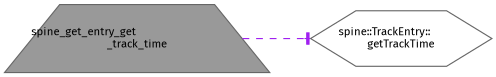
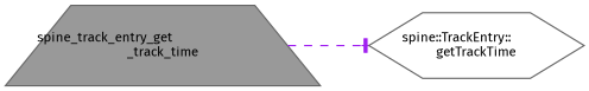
  digraph {
    rankdir=LR
    fontname="Fira Sans"
    node [fontname="Fira Sans" fontsize=10 style=filled]
-   n1 [color=gray40 fillcolor=grey60 fontcolor=black height=0.2 label="spine_get_entry_get\l_track_time" shape=trapezium width=0.4]
+   n1 [color=gray40 fillcolor=grey60 fontcolor=black height=0.2 label="spine_track_entry_get\l_track_time" shape=trapezium width=0.4]
    n2 [color=grey40 fillcolor=white height=0.2 label="spine::TrackEntry::\lgetTrackTime" shape=hexagon width=0.4]
    n1 -> n2 [color=purple fontname="Fira Sans" fontsize=10 labelfontname=Helvetica labelfontsize=10 style=dashed arrowhead=tee]
  }
